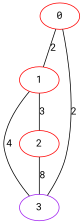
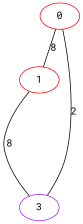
  graph {
    fontname="Roboto Mono"
    node [color=red fontname="Roboto Mono" weight=1]
    edge [fontname="Roboto Mono"]
    0
    1
    3 [color=purple weight=4]
-   2
-   0 -- 1 [label=2]
+   0 -- 1 [label=8]
    0 -- 3 [label=2]
-   1 -- 3 [label=4]
-   1 -- 2 [label=3]
-   2 -- 3 [label=8]
+   1 -- 3 [label=8]
  }
